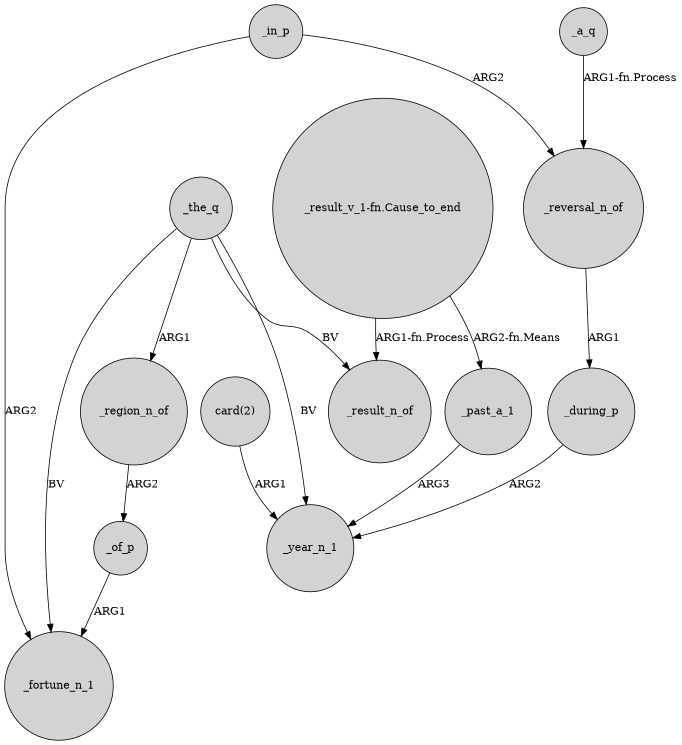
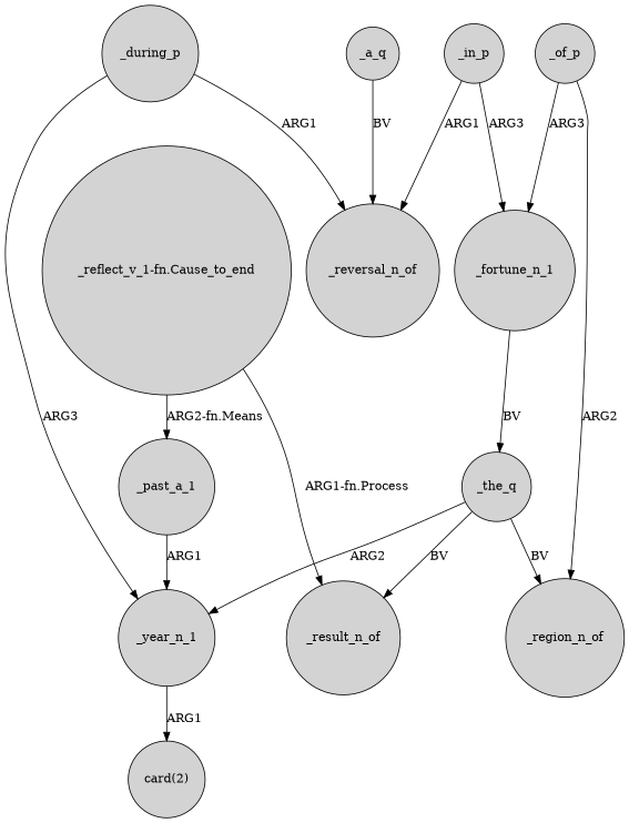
  digraph {
    node [shape=circle style=filled]
    _in_p
    _fortune_n_1
    _reversal_n_of
    _past_a_1
    _year_n_1
    _the_q
    _result_n_of
    _region_n_of
-   "_reflect_v_1-fn.Cause_to_end" [label="_result_v_1-fn.Cause_to_end"]
+   "_reflect_v_1-fn.Cause_to_end"
    "card(2)"
    _during_p
    _of_p
    _a_q
-   _in_p -> _fortune_n_1 [label=ARG2]
-   _in_p -> _reversal_n_of [label=ARG2]
-   _past_a_1 -> _year_n_1 [label=ARG3]
-   _the_q -> _fortune_n_1 [label=BV]
-   _the_q -> _year_n_1 [label=BV]
+   _in_p -> _fortune_n_1 [label=ARG3]
+   _in_p -> _reversal_n_of [label=ARG1]
+   _past_a_1 -> _year_n_1 [label=ARG1]
+   _fortune_n_1 -> _the_q [label=BV]
+   _the_q -> _year_n_1 [label=ARG2]
    _the_q -> _result_n_of [label=BV]
-   _the_q -> _region_n_of [label=ARG1]
+   _the_q -> _region_n_of [label=BV]
    "_reflect_v_1-fn.Cause_to_end" -> _past_a_1 [label="ARG2-fn.Means"]
    "_reflect_v_1-fn.Cause_to_end" -> _result_n_of [label="ARG1-fn.Process"]
-   "card(2)" -> _year_n_1 [label=ARG1]
-   _reversal_n_of -> _during_p [label=ARG1]
-   _during_p -> _year_n_1 [label=ARG2]
-   _of_p -> _fortune_n_1 [label=ARG1]
-   _region_n_of -> _of_p [label=ARG2]
-   _a_q -> _reversal_n_of [label="ARG1-fn.Process"]
+   _year_n_1 -> "card(2)" [label=ARG1]
+   _during_p -> _reversal_n_of [label=ARG1]
+   _during_p -> _year_n_1 [label=ARG3]
+   _of_p -> _fortune_n_1 [label=ARG3]
+   _of_p -> _region_n_of [label=ARG2]
+   _a_q -> _reversal_n_of [label=BV]
  }
